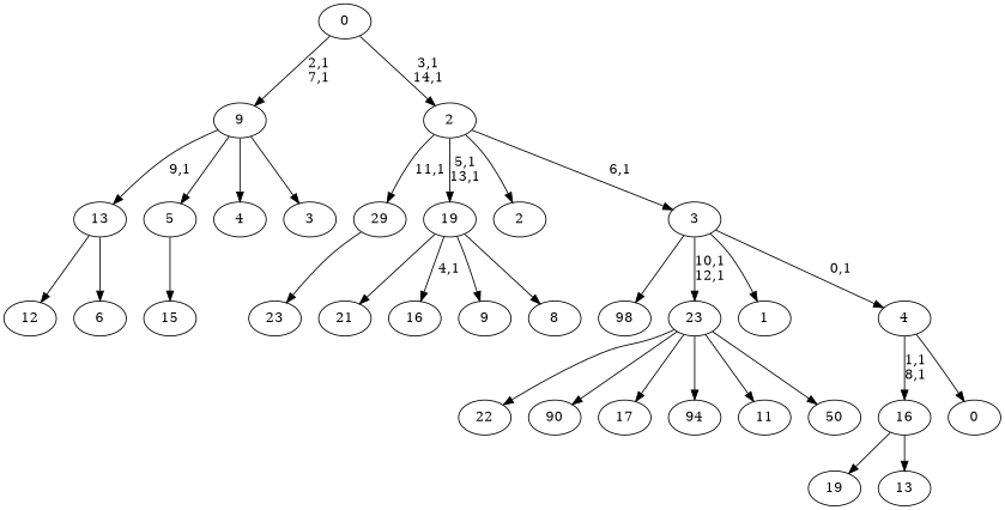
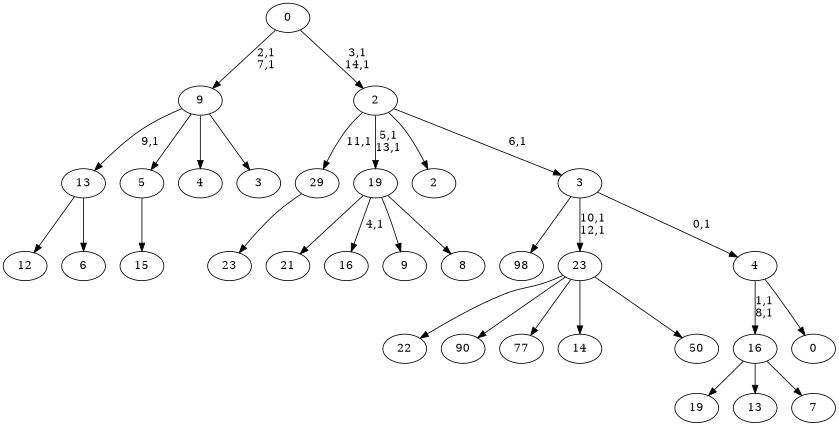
  digraph {
    n1 [label=23]
    n2 [label=22]
    n3 [label=21]
    n4 [label=90]
    n5 [label=19]
    n6 [label=98]
-   n7 [label=17]
+   n7 [label=77]
    n8 [label=16]
    n9 [label=15]
    29
-   n11 [label=94]
+   n11 [label=14]
    n12 [label=13]
    n13 [label=12]
-   n14 [label=11]
    n15 [label=50]
    23
    n17 [label=9]
    n18 [label=8]
    19
+   n20 [label=7]
    16
    n22 [label=6]
    13
    n24 [label=5]
    n25 [label=4]
    n26 [label=3]
    9
    n28 [label=2]
-   n29 [label=1]
    n30 [label=0]
    4
    3
    2
    0
    29 -> n1
    23 -> n2
    23 -> n4
    23 -> n7
    23 -> n11
-   23 -> n14
    23 -> n15
    19 -> n3
    19 -> n8 [label="4,1"]
    19 -> n17
    19 -> n18
    16 -> n5
    16 -> n12
+   16 -> n20
    13 -> n13
    13 -> n22
    n24 -> n9
    9 -> 13 [label="9,1"]
    9 -> n24
    9 -> n25
    9 -> n26
    4 -> 16 [label="1,1\n8,1"]
    4 -> n30
    3 -> n6
    3 -> 23 [label="10,1\n12,1"]
-   3 -> n29
    3 -> 4 [label="0,1"]
    2 -> 29 [label="11,1"]
    2 -> 19 [label="5,1\n13,1"]
    2 -> n28
    2 -> 3 [label="6,1"]
    0 -> 9 [label="2,1\n7,1"]
    0 -> 2 [label="3,1\n14,1"]
  }
